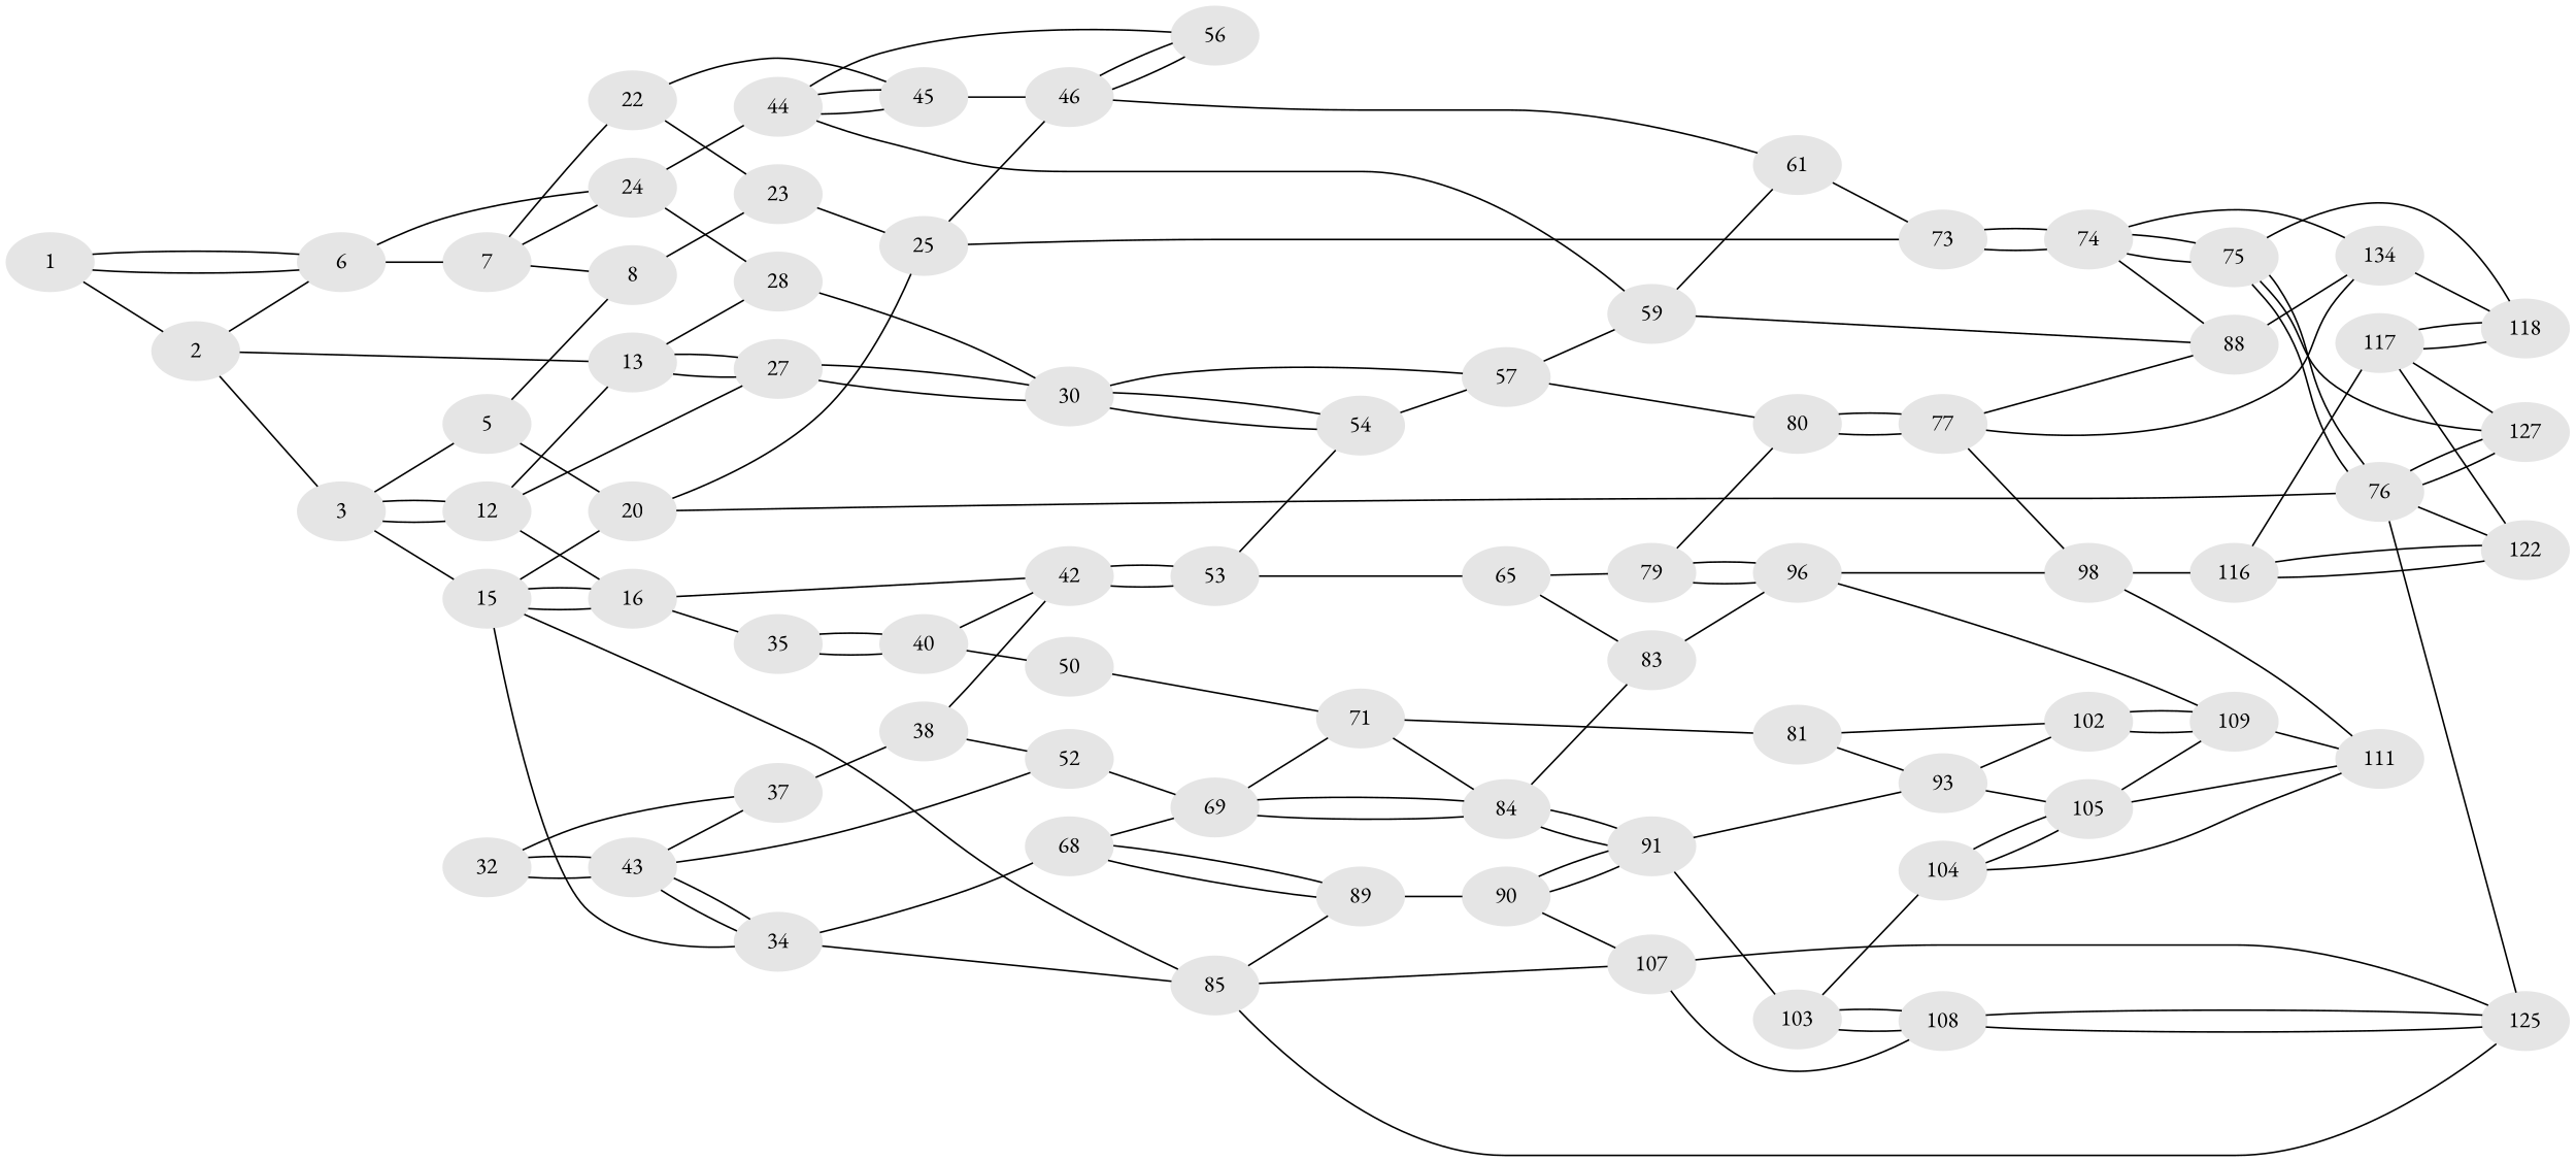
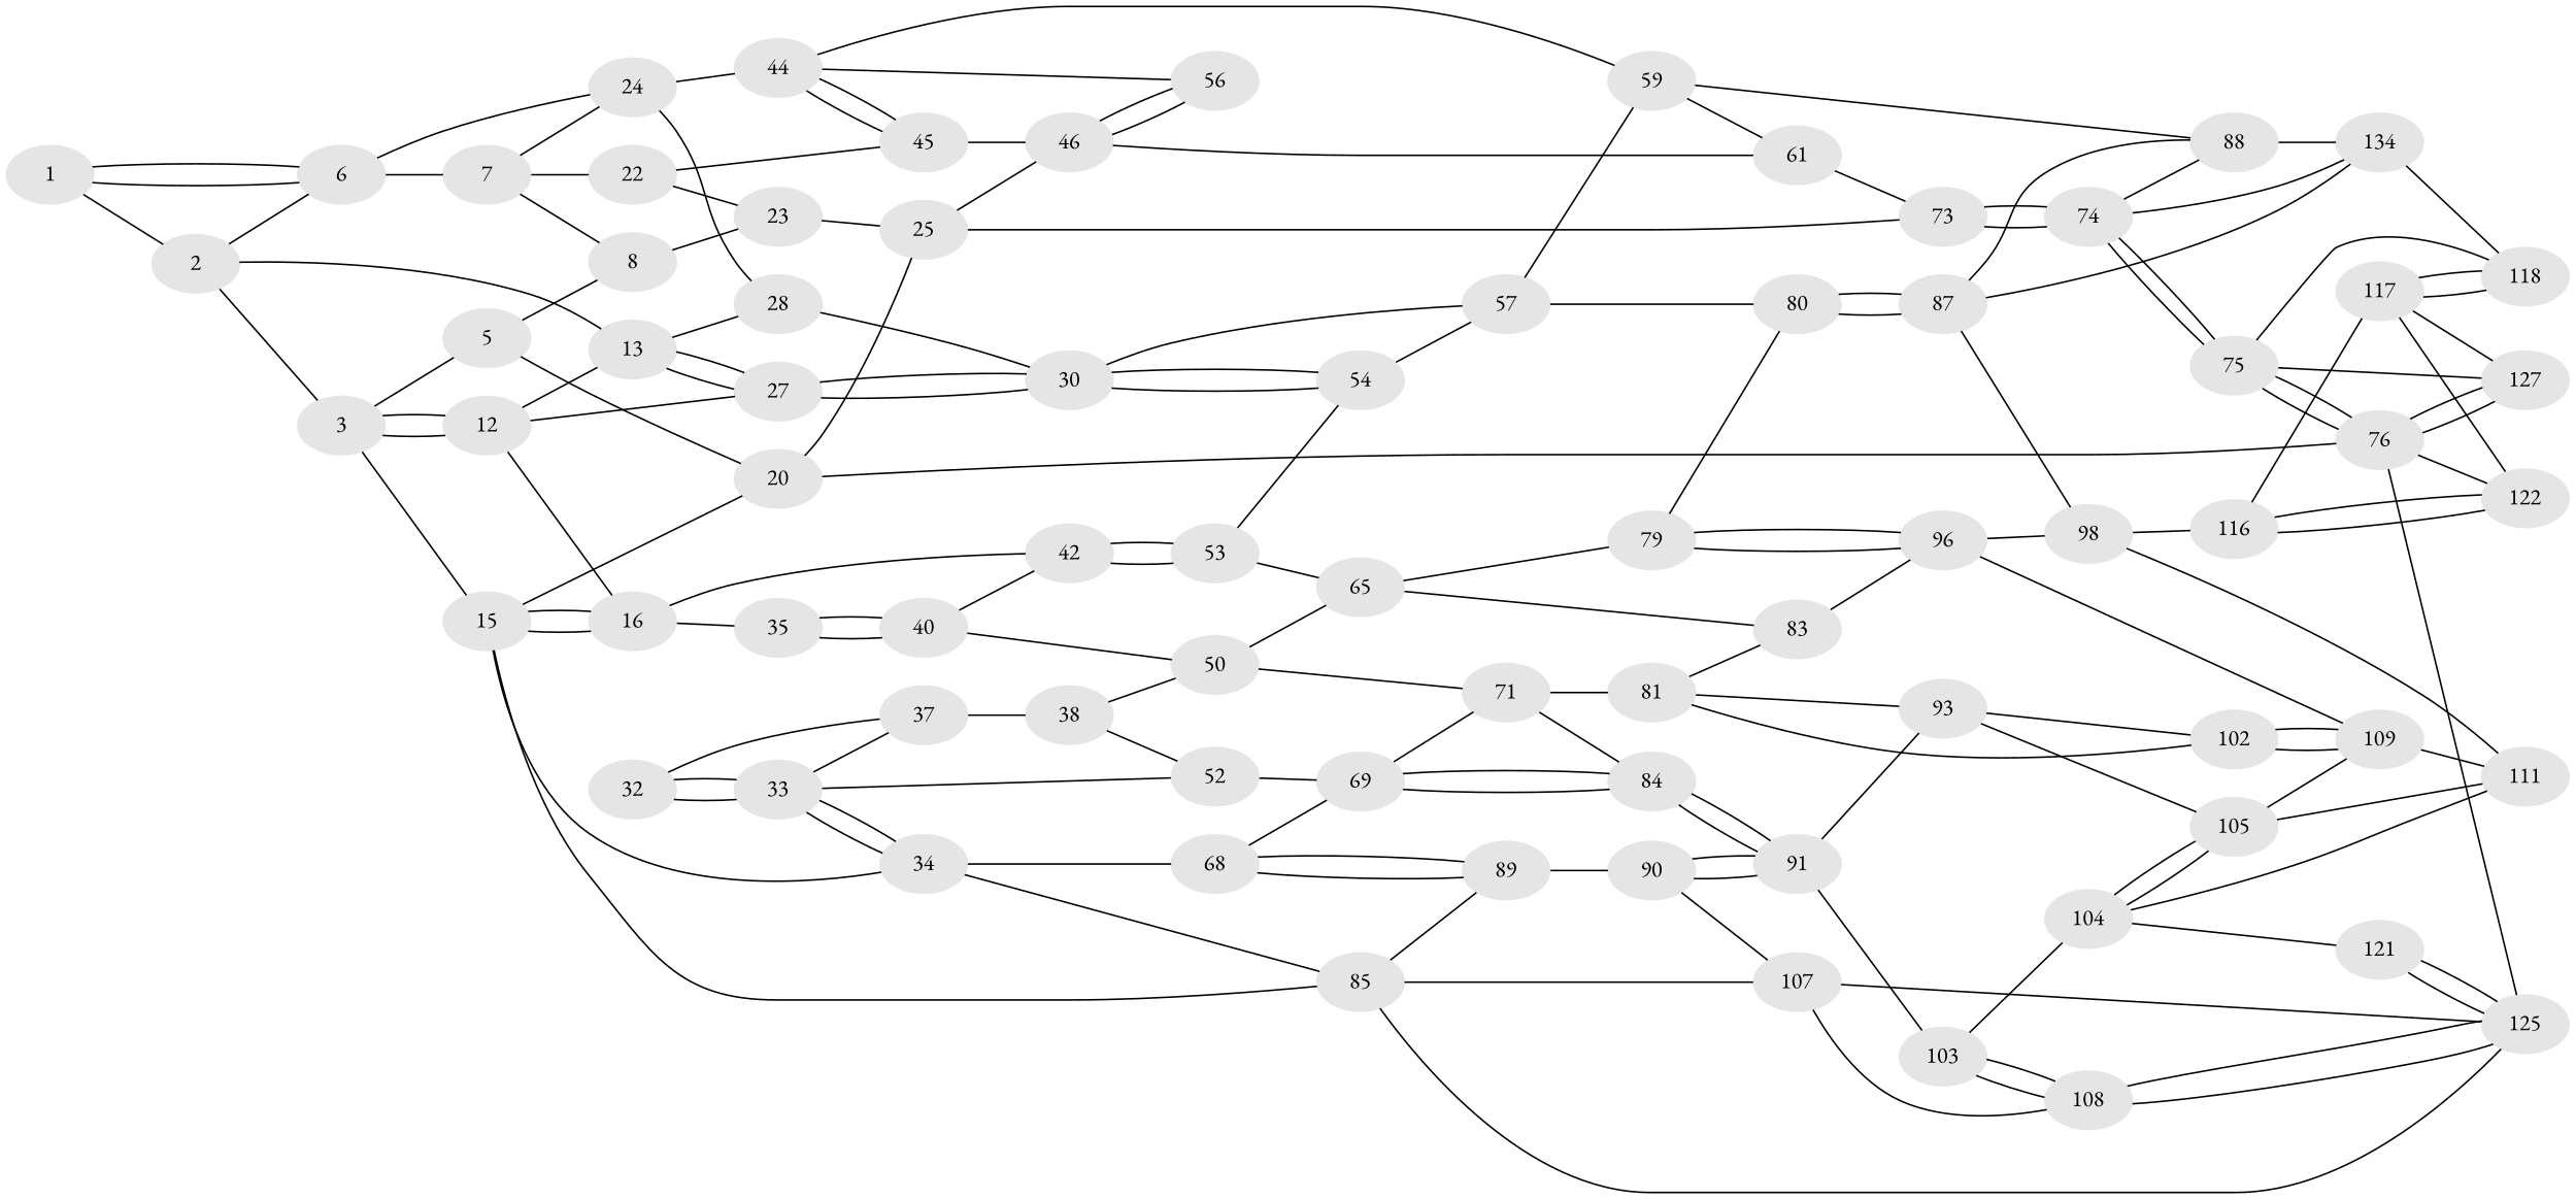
  graph {
    fontname="EB Garamond"
    rankdir=LR
    node [color=gray90 fontname="EB Garamond" style=filled]
    edge [fontname="EB Garamond"]
    2 [super="+10"]
    1
    6 [super="+11"]
    3 [super="+4"]
    13 [super="+14"]
    7 [super="+21"]
    24 [super="+29"]
    5 [super="+9"]
    12 [super="+18"]
    15 [super="+19"]
    27
    28
    8
    20
    16 [super="+17"]
    34 [super="+67"]
    85 [super="+86"]
    23 [super="+26"]
    25 [super="+48"]
    76 [super="+77"]
    22 [super="+43"]
    44 [super="+55"]
    45
    35
    42
    30 [super="+31"]
    68
    89 [super="+100"]
    125 [super="+128"]
    107 [super="+124"]
    40 [super="+41"]
    53 [super="+66"]
    46 [super="+47"]
    73
    127
    122 [super="+129"]
    56
    59 [super="+62"]
    61 [super="+63"]
    74 [super="+95"]
    54 [super="+60"]
    57 [super="+58"]
    80
-   33 [super="+51" label=43]
+   33 [super="+51"]
    32
    37
    52
    38 [super="+49"]
    69 [super="+70"]
    50 [super="+64"]
    65 [super="+78"]
    71 [super="+72"]
    88 [super="+94"]
    79
    83
    84
    81 [super="+82"]
-   87 [super="+99" label=77]
+   87 [super="+99"]
    n59 [label=134 super="+115"]
    96 [super="+97"]
    90 [super="+106"]
    91 [super="+92"]
    93 [super="+101"]
    102
    75 [super="+123"]
    118
    98 [super="+112"]
    109 [super="+110"]
    105 [super="+113"]
    103
    108
    111 [super="+119"]
    116
    104 [super="+120"]
    117 [super="+126"]
+   121
    2 -- 6
    2 -- 3
    2 -- 13
    1 -- 2
    1 -- 6
    1 -- 6
    6 -- 7
    6 -- 24
    3 -- 5
    3 -- 12
    3 -- 12
    3 -- 15
    13 -- 27
    13 -- 27
    13 -- 28
    7 -- 24
    7 -- 8
    7 -- 22
    24 -- 28
    24 -- 44
    5 -- 8
    5 -- 20
    12 -- 13
    12 -- 27
    12 -- 16
    15 -- 20
    15 -- 16
    15 -- 16
    15 -- 34
    15 -- 85
    27 -- 30
    27 -- 30
    28 -- 30
    8 -- 23
    20 -- 25
    20 -- 76
    16 -- 35
    16 -- 42
    34 -- 85
    34 -- 68
    85 -- 89
    85 -- 125
    85 -- 107
    23 -- 25
    25 -- 46
    25 -- 73
    76 -- 125
    76 -- 127
    76 -- 127
    76 -- 122
    22 -- 23 [weight=2]
    22 -- 45
    44 -- 45
    44 -- 45
    44 -- 56
    44 -- 59
    45 -- 46
    35 -- 40
    35 -- 40
    42 -- 53
    42 -- 53
    30 -- 54
    30 -- 54
    30 -- 57
    68 -- 89
    68 -- 89
    68 -- 69
    89 -- 90 [weight=2]
    107 -- 125
    107 -- 108
    40 -- 42
    40 -- 50
    53 -- 54 [weight=2]
    53 -- 65
    46 -- 56
    46 -- 56
    46 -- 61
    73 -- 74
    73 -- 74
    59 -- 61
    59 -- 88
    61 -- 73
    74 -- 88
    74 -- n59
    74 -- 75
    74 -- 75
    54 -- 57
    57 -- 59
    57 -- 80
    80 -- 87
    80 -- 87
    33 -- 34
    33 -- 34
    33 -- 37
    33 -- 52
    32 -- 33
    32 -- 33
    32 -- 37
    37 -- 38
    52 -- 69
    38 -- 52
-   38 -- 42
+   38 -- 50
    69 -- 71
    69 -- 84
    69 -- 84
+   50 -- 65
    50 -- 71
    65 -- 79
    65 -- 83
    71 -- 84
    71 -- 81
    88 -- n59
    79 -- 80
    79 -- 96
    79 -- 96
    83 -- 96
    84 -- 91
    84 -- 91
-   84 -- 83
+   81 -- 83
    81 -- 93
    81 -- 102
    87 -- 88
    87 -- n59
    87 -- 98
    n59 -- 118
    96 -- 98
    96 -- 109
    90 -- 107
    90 -- 91
    90 -- 91
    91 -- 93
    91 -- 103
    93 -- 102
    93 -- 105
    102 -- 109
    102 -- 109
    75 -- 76
    75 -- 76
    75 -- 127
    75 -- 118
    98 -- 111
    98 -- 116
    109 -- 111
    105 -- 109
    105 -- 111
    103 -- 108
    103 -- 108
    103 -- 104
    108 -- 125
    108 -- 125
    116 -- 122
    116 -- 122
    116 -- 117
    104 -- 105
    104 -- 105
    104 -- 111
+   104 -- 121
    117 -- 127
    117 -- 122
    117 -- 118
    117 -- 118
+   121 -- 125
+   121 -- 125
  }
